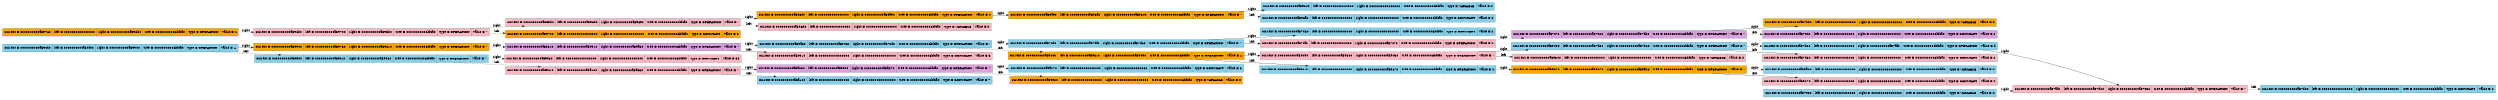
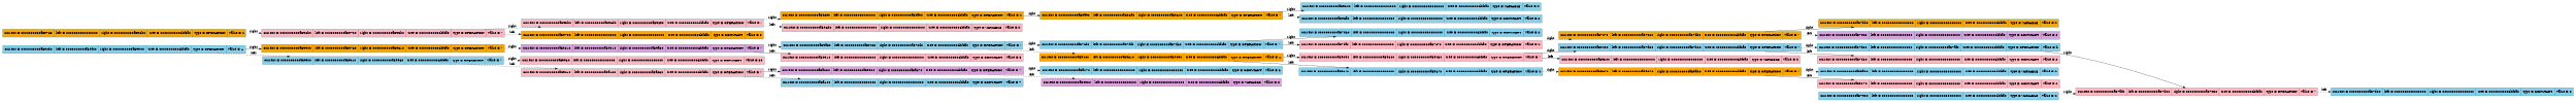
  digraph {
    fontname="DejaVu Serif"
    rankdir=LR
    node [color=teal fillcolor=skyblue fontname="DejaVu Serif" shape=record style=filled]
    edge [fontname="DejaVu Serif" style=solid]
    n1 [label="   { current =  0000000000a59cd0 | left = 0000000000a59f40 | right = 0000000000a59940 | tree = 00000000006bfca0 | type = OPERATION | value = +} "]
    n2 [fillcolor=orange label="   { current =  0000000000a59940 | left = 0000000000a59760 | right = 0000000000a59310 | tree = 00000000006bfca0 | type = OPERATION | value = *} "]
    n3 [color=gray40 label="   { current =  0000000000a59f40 | left = 0000000000a59c10 | right = 0000000000a59e80 | tree = 00000000006bfca0 | type = OPERATION | value = *} "]
    n4 [fillcolor=plum label="   { current =  0000000000a59310 | left = 0000000000a59910 | right = 0000000000a59a30 | tree = 00000000006bfca0 | type = OPERATION | value = *} "]
    n5 [color=gray40 fillcolor=lightpink label="   { current =  0000000000a59e80 | left = 0000000000000000 | right = 0000000000000000 | tree = 00000000006bfca0 | type = CONSTANT | value = 30} "]
    n6 [fillcolor=lightpink label="   { current =  0000000000a59c10 | left = 0000000000a5a180 | right = 0000000000a5a030 | tree = 00000000006bfca0 | type = OPERATION | value = *} "]
    n7 [color=gray40 label="   { current =  0000000000a59a30 | left = 0000000000a594c0 | right = 0000000000a57cd0 | tree = 00000000006bfca0 | type = OPERATION | value = /} "]
    n8 [color=gray40 fillcolor=lightpink label="   { current =  0000000000a59910 | left = 0000000000000000 | right = 0000000000000000 | tree = 00000000006bfca0 | type = CONSTANT | value = 5} "]
    n9 [fillcolor=orange label="   { current =  0000000000a59760 | left = 0000000000000000 | right = 0000000000a598b0 | tree = 00000000006bfca0 | type = OPERATION | value = c} "]
    n10 [fillcolor=lightpink label="   { current =  0000000000a598b0 | left = 0000000000a59700 | right = 0000000000a595b0 | tree = 00000000006bfca0 | type = OPERATION | value = *} "]
    n11 [color=gray40 label="   { current =  0000000000a57cd0 | left = 0000000000a57df0 | right = 0000000000a57d60 | tree = 00000000006bfca0 | type = OPERATION | value = ^} "]
    n12 [color=gray40 fillcolor=orange label="   { current =  0000000000a594c0 | left = 0000000000a59610 | right = 0000000000a59490 | tree = 00000000006bfca0 | type = OPERATION | value = +} "]
    n13 [label="   { current =  0000000000a57d60 | left = 0000000000000000 | right = 0000000000000000 | tree = 00000000006bfca0 | type = CONSTANT | value = 2} "]
    n14 [fillcolor=lightpink label="   { current =  0000000000a57df0 | left = 0000000000000000 | right = 0000000000a57c70 | tree = 00000000006bfca0 | type = OPERATION | value = u} "]
    n15 [color=gray40 fillcolor=lightpink label="   { current =  0000000000a59490 | left = 0000000000a59340 | right = 0000000000a59430 | tree = 00000000006bfca0 | type = OPERATION | value = *} "]
    n16 [label="   { current =  0000000000a59610 | left = 0000000000000000 | right = 0000000000a59670 | tree = 00000000006bfca0 | type = OPERATION | value = u} "]
-   n17 [fillcolor=plum label="   { current =  0000000000a57c70 | left = 0000000000a57e20 | right = 0000000000a57bb0 | tree = 00000000006bfca0 | type = OPERATION | value = *} "]
+   n17 [fillcolor=orange label="   { current =  0000000000a57c70 | left = 0000000000a57e20 | right = 0000000000a57bb0 | tree = 00000000006bfca0 | type = OPERATION | value = *} "]
    n18 [fillcolor=orange label="   { current =  0000000000a57bb0 | left = 0000000000000000 | right = 0000000000000000 | tree = 00000000006bfca0 | type = VARIABLE | value = x} "]
    n19 [fillcolor=plum label="   { current =  0000000000a57e20 | left = 0000000000000000 | right = 0000000000000000 | tree = 00000000006bfca0 | type = CONSTANT | value = 2} "]
    n20 [color=gray40 label="   { current =  0000000000a59430 | left = 0000000000a57d30 | right = 0000000000a57b20 | tree = 00000000006bfca0 | type = OPERATION | value = *} "]
    n21 [fillcolor=lightpink label="   { current =  0000000000a59340 | left = 0000000000000000 | right = 0000000000000000 | tree = 00000000006bfca0 | type = VARIABLE | value = x} "]
    n22 [fillcolor=orange label="   { current =  0000000000a59670 | left = 0000000000a59370 | right = 0000000000a59a00 | tree = 00000000006bfca0 | type = OPERATION | value = *} "]
    n23 [label="   { current =  0000000000a57b20 | left = 0000000000000000 | right = 0000000000a57af0 | tree = 00000000006bfca0 | type = OPERATION | value = h} "]
    n24 [fillcolor=lightpink label="   { current =  0000000000a57d30 | left = 0000000000000000 | right = 0000000000000000 | tree = 00000000006bfca0 | type = CONSTANT | value = 2} "]
    n25 [color=gray40 fillcolor=lightpink label="   { current =  0000000000a57af0 | left = 0000000000a57d00 | right = 0000000000a57e50 | tree = 00000000006bfca0 | type = OPERATION | value = *} "]
    n26 [label="   { current =  0000000000a57d00 | left = 0000000000000000 | right = 0000000000000000 | tree = 00000000006bfca0 | type = CONSTANT | value = 2} "]
    n27 [color=gray40 label="   { current =  0000000000a57e50 | left = 0000000000000000 | right = 0000000000000000 | tree = 00000000006bfca0 | type = VARIABLE | value = x} "]
    n28 [color=gray40 label="   { current =  0000000000a59a00 | left = 0000000000000000 | right = 0000000000000000 | tree = 00000000006bfca0 | type = VARIABLE | value = x} "]
    n29 [fillcolor=lightpink label="   { current =  0000000000a59370 | left = 0000000000000000 | right = 0000000000000000 | tree = 00000000006bfca0 | type = CONSTANT | value = 2} "]
    n30 [fillcolor=lightpink label="   { current =  0000000000a595b0 | left = 0000000000a596d0 | right = 0000000000a598e0 | tree = 00000000006bfca0 | type = OPERATION | value = /} "]
    n31 [color=gray40 fillcolor=orange label="   { current =  0000000000a59700 | left = 0000000000000000 | right = 0000000000000000 | tree = 00000000006bfca0 | type = CONSTANT | value = 5} "]
    n32 [color=gray40 fillcolor=orange label="   { current =  0000000000a598e0 | left = 0000000000000000 | right = 0000000000a59a90 | tree = 00000000006bfca0 | type = OPERATION | value = u} "]
    n33 [fillcolor=lightpink label="   { current =  0000000000a596d0 | left = 0000000000000000 | right = 0000000000000000 | tree = 00000000006bfca0 | type = VARIABLE | value = x} "]
    n34 [fillcolor=orange label="   { current =  0000000000a59a90 | left = 0000000000a596a0 | right = 0000000000a59640 | tree = 00000000006bfca0 | type = OPERATION | value = *} "]
    n35 [label="   { current =  0000000000a59640 | left = 0000000000000000 | right = 0000000000000000 | tree = 00000000006bfca0 | type = VARIABLE | value = x} "]
    n36 [color=gray40 label="   { current =  0000000000a596a0 | left = 0000000000000000 | right = 0000000000000000 | tree = 00000000006bfca0 | type = CONSTANT | value = 2} "]
    n37 [color=gray40 fillcolor=plum label="   { current =  0000000000a5a030 | left = 0000000000a59e20 | right = 0000000000a5a270 | tree = 00000000006bfca0 | type = OPERATION | value = ^} "]
    n38 [color=gray40 label="   { current =  0000000000a5a180 | left = 0000000000000000 | right = 0000000000000000 | tree = 00000000006bfca0 | type = CONSTANT | value = 7} "]
    n39 [label="   { current =  0000000000a5a270 | left = 0000000000000000 | right = 0000000000000000 | tree = 00000000006bfca0 | type = CONSTANT | value = 6} "]
-   n40 [color=gray40 fillcolor=orange label="   { current =  0000000000a59e20 | left = 0000000000000000 | right = 0000000000000000 | tree = 00000000006bfca0 | type = VARIABLE | value = x} "]
+   n40 [color=gray40 fillcolor=plum label="   { current =  0000000000a59e20 | left = 0000000000000000 | right = 0000000000000000 | tree = 00000000006bfca0 | type = VARIABLE | value = x} "]
    n1 -> n2 [label=right]
    n1 -> n3 [label=left style=dashed]
    n2 -> n4 [label=right style=dashed]
    n3 -> n5 [label=right style=dotted]
    n3 -> n6 [label=left style=dashed]
    n4 -> n7 [label=right style=dotted]
    n4 -> n8 [label=left]
    n6 -> n37 [label=right]
    n6 -> n38 [label=left style=dashed]
    n7 -> n11 [label=right style=dotted]
    n7 -> n12 [label=left style=dashed]
    n9 -> n10 [label=right style=dotted]
    n10 -> n30 [label=right style=dashed]
    n10 -> n31 [label=left style=dashed]
    n11 -> n13 [label=right]
    n11 -> n14 [label=left]
    n12 -> n15 [label=right]
    n12 -> n16 [label=left]
    n14 -> n17 [label=right style=dotted]
    n15 -> n20 [label=right]
    n15 -> n21 [label=left]
    n16 -> n22 [label=right style=dashed]
    n17 -> n18 [label=right]
    n17 -> n19 [label=left style=dotted]
    n20 -> n23 [label=right style=dashed]
    n20 -> n24 [label=left]
    n22 -> n28 [label=right style=dotted]
    n22 -> n29 [label=left]
    n23 -> n25 [label=right]
    n25 -> n26 [label=left style=dashed]
    n27 -> n25 [label=right style=dotted]
    n30 -> n32 [label=right style=dashed]
    n30 -> n33 [label=left style=dotted]
    n32 -> n34 [label=right]
    n34 -> n35 [label=right]
    n34 -> n36 [label=left style=dotted]
    n37 -> n39 [label=right style=dotted]
    n37 -> n40 [label=left style=dashed]
  }
